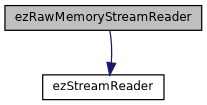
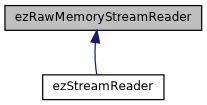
  digraph {
    node [color=black fontname=Helvetica fontsize=10 shape=record style=filled]
    n1 [fillcolor=grey75 fontcolor=black height=0.2 label=ezRawMemoryStreamReader width=0.4]
    n2 [fillcolor=white height=0.2 label=ezStreamReader width=0.4]
-   n2 -> n1 [color=midnightblue dir=back fontname=Helvetica fontsize=10 labelfontname=Helvetica labelfontsize=10 style=solid]
+   n1 -> n2 [color=midnightblue dir=back fontname=Helvetica fontsize=10 labelfontname=Helvetica labelfontsize=10 style=solid]
  }
